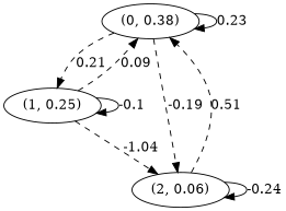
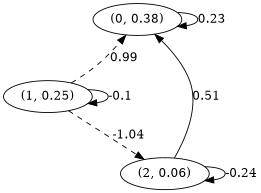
  digraph {
    edge [style=solid]
    n1 [label="(0, 0.38)"]
    n2 [label="(1, 0.25)"]
    n3 [label="(2, 0.06)"]
    n1 -> n1 [label=0.23]
-   n1 -> n2 [label=0.21 style=dashed]
-   n1 -> n3 [label=-0.19 style=dashed]
-   n2 -> n1 [label=0.09 style=dashed]
+   n2 -> n1 [label=0.99 style=dashed]
    n2 -> n2 [label=-0.1]
    n2 -> n3 [label=-1.04 style=dashed]
-   n3 -> n1 [label=0.51 style=dashed]
+   n3 -> n1 [label=0.51]
    n3 -> n3 [label=-0.24]
  }
